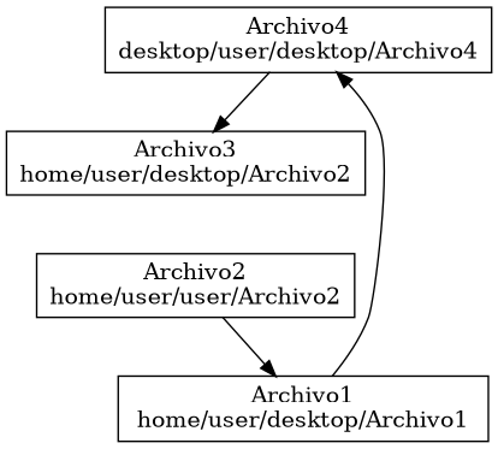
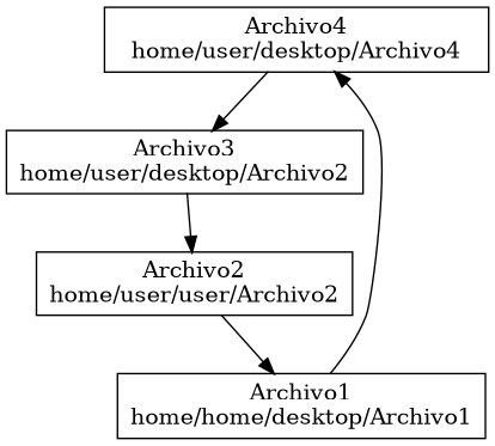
  digraph {
    rankdir=TB
    node [shape=record]
-   n1 [label="Archivo4\ndesktop/user/desktop/Archivo4"]
+   n1 [label="Archivo4\nhome/user/desktop/Archivo4"]
    n2 [label="Archivo3\nhome/user/desktop/Archivo2"]
    n3 [label="Archivo2\nhome/user/user/Archivo2"]
-   n4 [label="Archivo1\nhome/user/desktop/Archivo1"]
+   n4 [label="Archivo1\nhome/home/desktop/Archivo1"]
    n1 -> n2
+   n2 -> n3
    n3 -> n4
    n4 -> n1
  }
